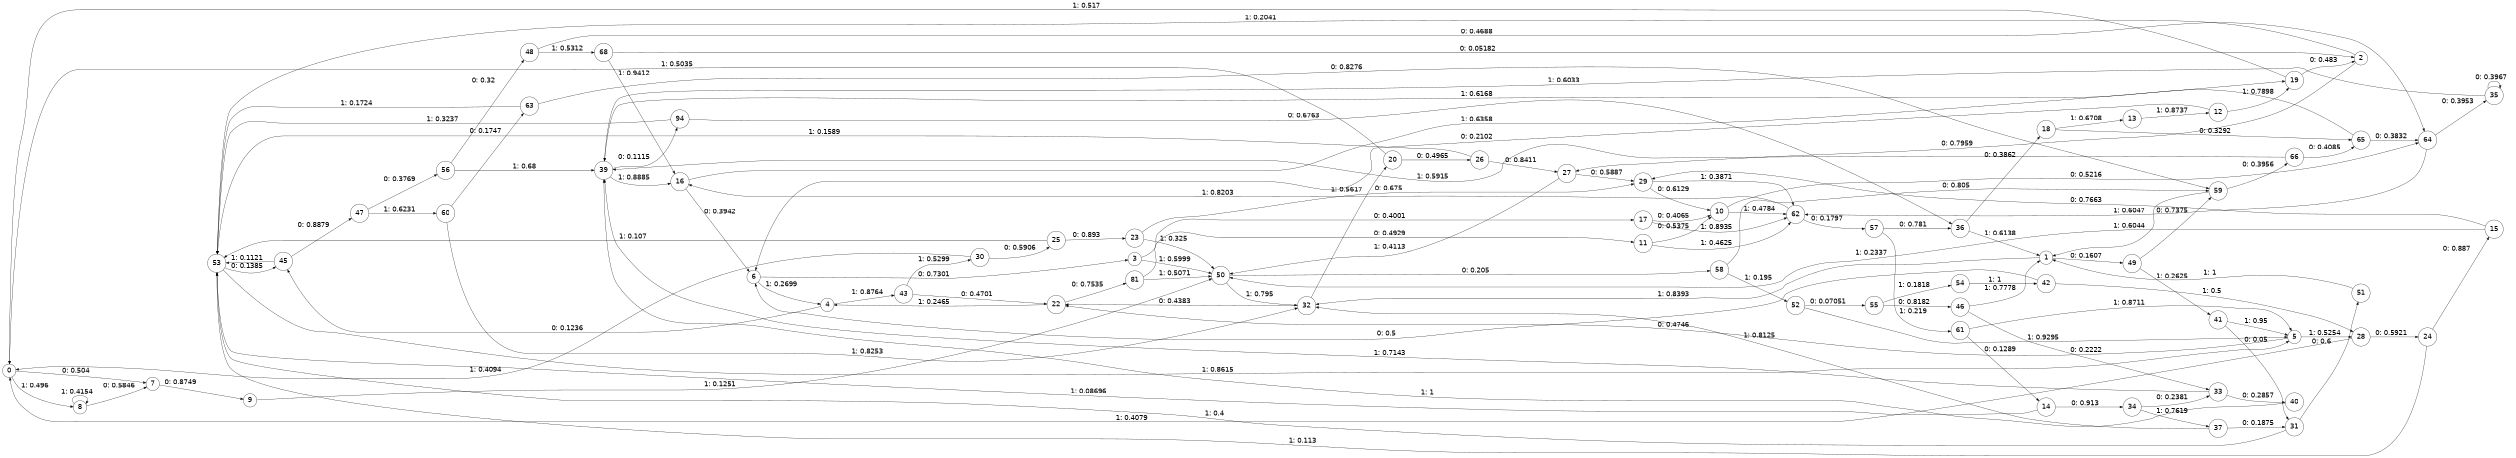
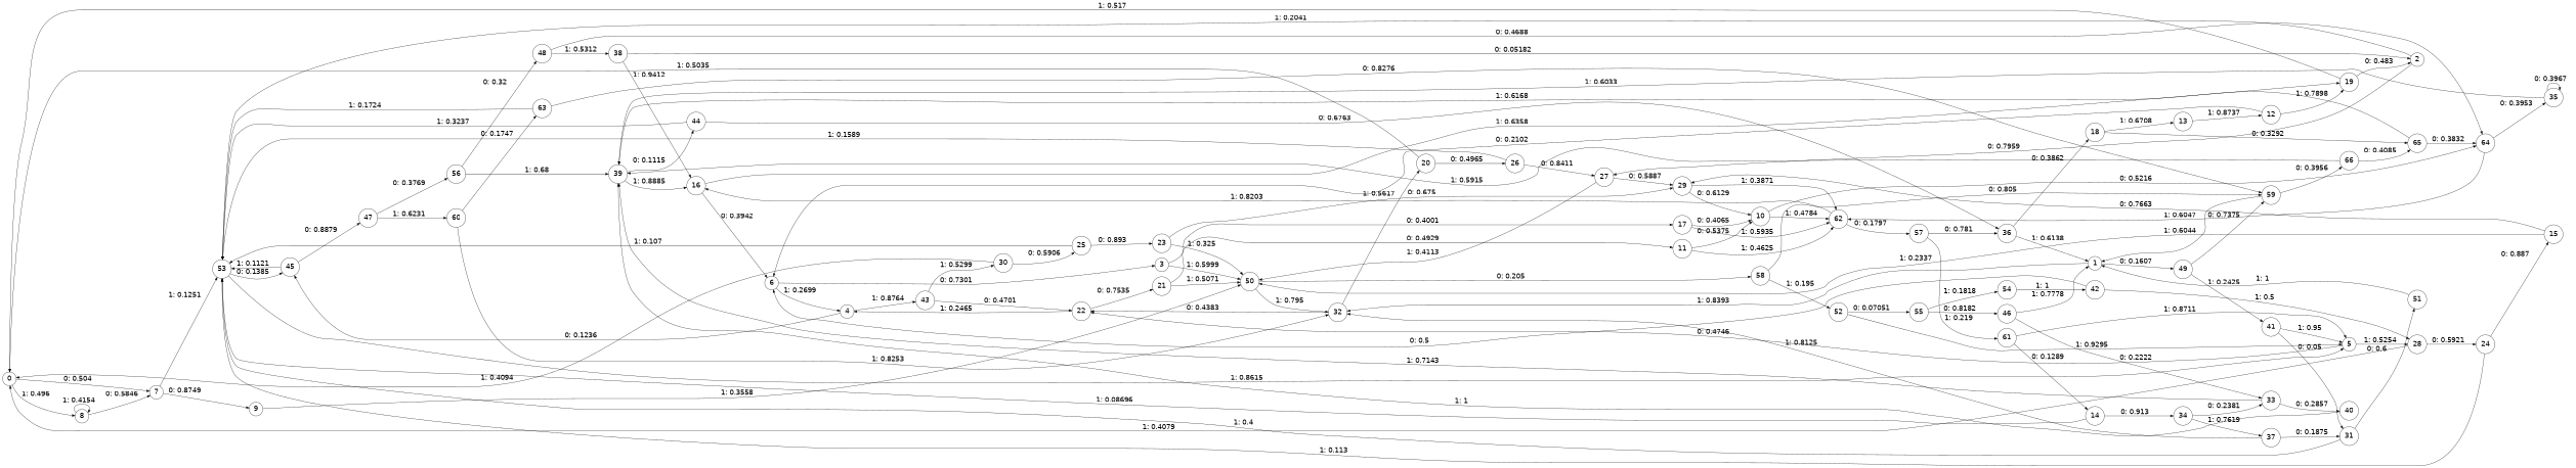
  digraph {
    fontname="DejaVu Sans"
    rankdir=LR
    node [fontname="DejaVu Sans" fontsize=24 shape=circle]
    edge [fontname="DejaVu Sans" fontsize=24]
    0
    7
    8
    53
    9
    45
    5
    50
    1
    49
    32
    41
    59
    22
    20
    31
    66
    4
-   21 [label=81]
+   21
    26
    2
    27
    29
    58
    10
    62
    47
    28
    3
    17
    64
    16
    57
    52
    43
    30
    56
    60
    25
    24
    11
    15
    6
    35
    39
    19
    36
    61
    12
    13
-   44 [label=94]
+   44
    18
    14
    34
    33
    37
    40
    65
    23
    51
-   38 [label=68]
+   38
    42
    48
    63
    46
    55
    54
    0 -> 7 [label="0: 0.504    "]
    0 -> 8 [label="1: 0.496    "]
+   7 -> 53 [label="1: 0.1251   "]
    7 -> 9 [label="0: 0.8749   "]
    8 -> 7 [label="0: 0.5846   "]
    8 -> 8 [label="1: 0.4154   "]
    53 -> 45 [label="0: 0.1385   "]
    53 -> 5 [label="1: 0.8615   "]
-   9 -> 50 [label="1: 0.1251   "]
+   9 -> 50 [label="1: 0.3558   "]
    45 -> 53 [label="1: 0.1121   "]
    45 -> 47 [label="0: 0.8879   "]
    5 -> 22 [label="0: 0.4746   "]
    5 -> 28 [label="1: 0.5254   "]
    50 -> 32 [label="1: 0.795    "]
    50 -> 58 [label="0: 0.205    "]
    1 -> 49 [label="0: 0.1607   "]
    1 -> 32 [label="1: 0.8393   "]
-   49 -> 41 [label="1: 0.2625   "]
+   49 -> 41 [label="1: 0.2425   "]
    49 -> 59 [label="0: 0.7375   "]
    32 -> 22 [label="0: 0.4383   "]
    32 -> 20 [label="1: 0.5617   "]
    41 -> 5 [label="1: 0.95     "]
    41 -> 31 [label="0: 0.05     "]
    59 -> 1 [label="1: 0.6044   "]
    59 -> 66 [label="0: 0.3956   "]
    22 -> 4 [label="1: 0.2465   "]
    22 -> 21 [label="0: 0.7535   "]
    20 -> 0 [label="1: 0.5035   "]
    20 -> 26 [label="0: 0.4965   "]
    31 -> 53 [label="1: 0.4      "]
    31 -> 51 [label="0: 0.6      "]
    66 -> 39 [label="1: 0.5915   "]
    66 -> 65 [label="0: 0.4085   "]
    4 -> 45 [label="0: 0.1236   "]
    4 -> 43 [label="1: 0.8764   "]
    21 -> 50 [label="1: 0.5071   "]
    21 -> 11 [label="0: 0.4929   "]
    26 -> 53 [label="1: 0.1589   "]
    26 -> 27 [label="0: 0.8411   "]
    2 -> 53 [label="1: 0.2041   "]
    2 -> 27 [label="0: 0.7959   "]
    27 -> 50 [label="1: 0.4113   "]
    27 -> 29 [label="0: 0.5887   "]
    29 -> 10 [label="0: 0.6129   "]
    29 -> 62 [label="1: 0.3871   "]
    58 -> 59 [label="0: 0.805    "]
    58 -> 52 [label="1: 0.195    "]
    10 -> 62 [label="1: 0.4784   "]
    10 -> 64 [label="0: 0.5216   "]
    62 -> 16 [label="1: 0.8203   "]
    62 -> 57 [label="0: 0.1797   "]
    47 -> 56 [label="0: 0.3769   "]
    47 -> 60 [label="1: 0.6231   "]
    28 -> 0 [label="1: 0.4079   "]
    28 -> 24 [label="0: 0.5921   "]
    3 -> 50 [label="1: 0.5999   "]
    3 -> 17 [label="0: 0.4001   "]
    17 -> 10 [label="0: 0.4065   "]
-   17 -> 62 [label="1: 0.8935   "]
+   17 -> 62 [label="1: 0.5935   "]
    64 -> 62 [label="1: 0.6047   "]
    64 -> 35 [label="0: 0.3953   "]
    16 -> 6 [label="0: 0.3942   "]
    16 -> 19 [label="1: 0.6358   "]
    57 -> 36 [label="0: 0.781    "]
    57 -> 61 [label="1: 0.219    "]
    52 -> 5 [label="1: 0.9295   "]
    52 -> 55 [label="0: 0.07051  "]
    43 -> 22 [label="0: 0.4701   "]
    43 -> 30 [label="1: 0.5299   "]
    30 -> 0 [label="1: 0.4094   "]
    30 -> 25 [label="0: 0.5906   "]
    56 -> 39 [label="1: 0.68     "]
    56 -> 48 [label="0: 0.32     "]
    60 -> 32 [label="1: 0.8253   "]
    60 -> 63 [label="0: 0.1747   "]
    25 -> 53 [label="1: 0.107    "]
    25 -> 23 [label="0: 0.893    "]
    24 -> 53 [label="1: 0.113    "]
    24 -> 15 [label="0: 0.887    "]
    11 -> 10 [label="0: 0.5375   "]
    11 -> 62 [label="1: 0.4625   "]
    15 -> 50 [label="1: 0.2337   "]
    15 -> 29 [label="0: 0.7663   "]
    6 -> 4 [label="1: 0.2699   "]
    6 -> 3 [label="0: 0.7301   "]
    35 -> 35 [label="0: 0.3967   "]
    35 -> 39 [label="1: 0.6033   "]
    39 -> 16 [label="1: 0.8885   "]
    39 -> 44 [label="0: 0.1115   "]
    19 -> 0 [label="1: 0.517    "]
    19 -> 2 [label="0: 0.483    "]
    36 -> 1 [label="1: 0.6138   "]
    36 -> 18 [label="0: 0.3862   "]
    61 -> 5 [label="1: 0.8711   "]
    61 -> 14 [label="0: 0.1289   "]
    12 -> 6 [label="0: 0.2102   "]
    12 -> 19 [label="1: 0.7898   "]
    13 -> 12 [label="1: 0.8737   "]
    44 -> 53 [label="1: 0.3237   "]
    44 -> 36 [label="0: 0.6763   "]
    18 -> 13 [label="1: 0.6708   "]
    18 -> 65 [label="0: 0.3292   "]
    14 -> 53 [label="1: 0.08696  "]
    14 -> 34 [label="0: 0.913    "]
    34 -> 33 [label="0: 0.2381   "]
    34 -> 37 [label="1: 0.7619   "]
    33 -> 39 [label="1: 0.7143   "]
    33 -> 40 [label="0: 0.2857   "]
    37 -> 32 [label="1: 0.8125   "]
    37 -> 31 [label="0: 0.1875   "]
    40 -> 39 [label="1: 1        "]
    65 -> 64 [label="0: 0.3832   "]
    65 -> 39 [label="1: 0.6168   "]
    23 -> 50 [label="1: 0.325    "]
    23 -> 29 [label="0: 0.675    "]
    51 -> 1 [label="1: 1        "]
    38 -> 2 [label="0: 0.05182  "]
    38 -> 16 [label="1: 0.9412   "]
    42 -> 28 [label="1: 0.5      "]
    42 -> 6 [label="0: 0.5      "]
    48 -> 64 [label="0: 0.4688   "]
    48 -> 38 [label="1: 0.5312   "]
    63 -> 53 [label="1: 0.1724   "]
    63 -> 59 [label="0: 0.8276   "]
    46 -> 1 [label="1: 0.7778   "]
    46 -> 33 [label="0: 0.2222   "]
    55 -> 46 [label="0: 0.8182   "]
    55 -> 54 [label="1: 0.1818   "]
    54 -> 42 [label="1: 1        "]
  }
